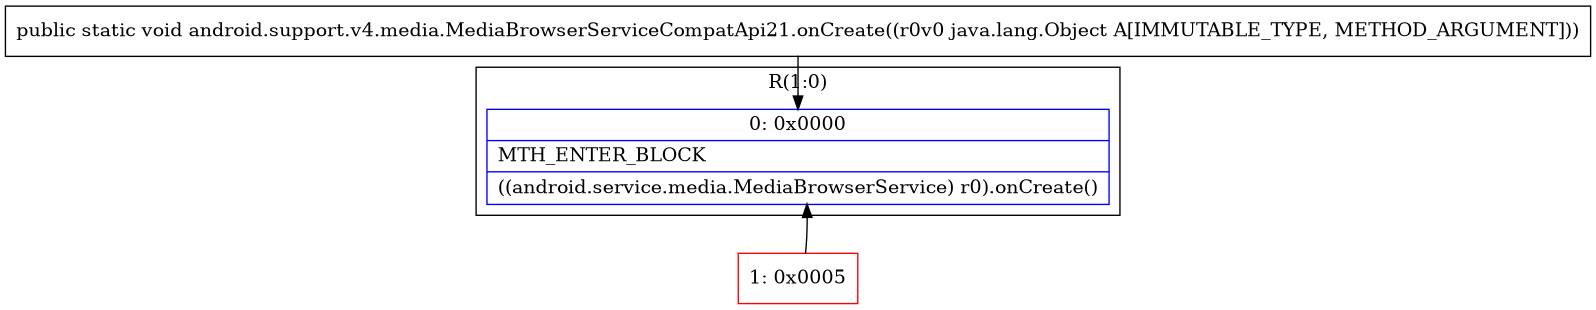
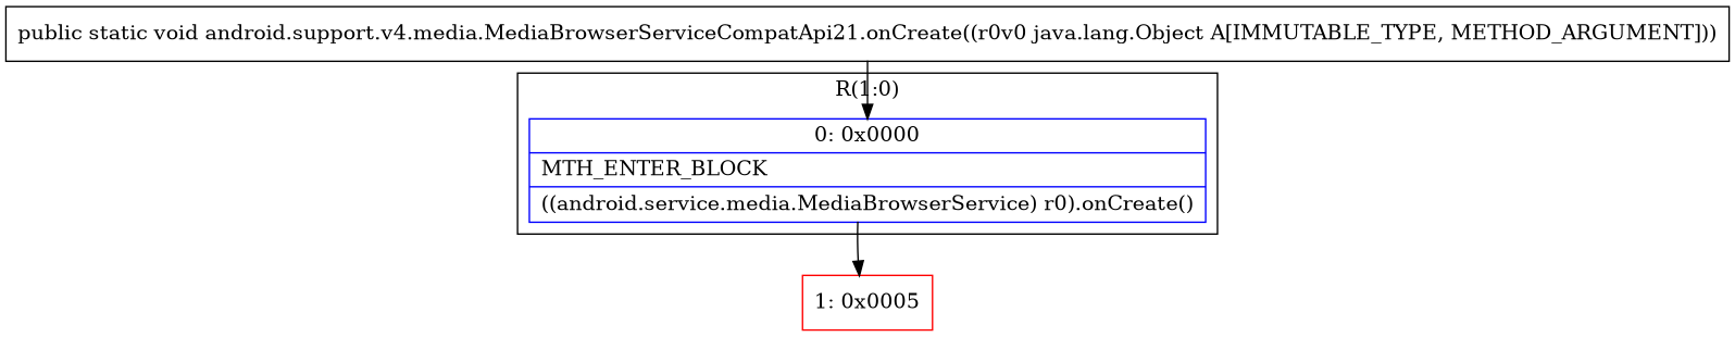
  digraph {
    node [shape=record]
    n1 [color=blue label="{0\:\ 0x0000|MTH_ENTER_BLOCK\l|((android.service.media.MediaBrowserService) r0).onCreate()\l}"]
    n2 [color=red label="{1\:\ 0x0005}"]
    n3 [label="{public static void android.support.v4.media.MediaBrowserServiceCompatApi21.onCreate((r0v0 java.lang.Object A[IMMUTABLE_TYPE, METHOD_ARGUMENT])) }"]
    subgraph cluster_1 {
      label="R(1:0)"
      n1
    }
-   n2 -> n1
+   n1 -> n2
    n3 -> n1
  }
